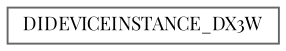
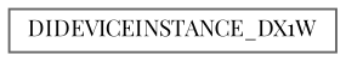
  digraph {
    rankdir=LR
    fontname="Playfair Display"
-   n1 [color=grey40 fillcolor=white fontname="Playfair Display" fontsize=10 height=0.2 label=DIDEVICEINSTANCE_DX3W shape=box style=filled width=0.4]
+   n1 [color=grey40 fillcolor=white fontname="Playfair Display" fontsize=10 height=0.2 label=DIDEVICEINSTANCE_DX1W shape=box style=filled width=0.4]
  }
